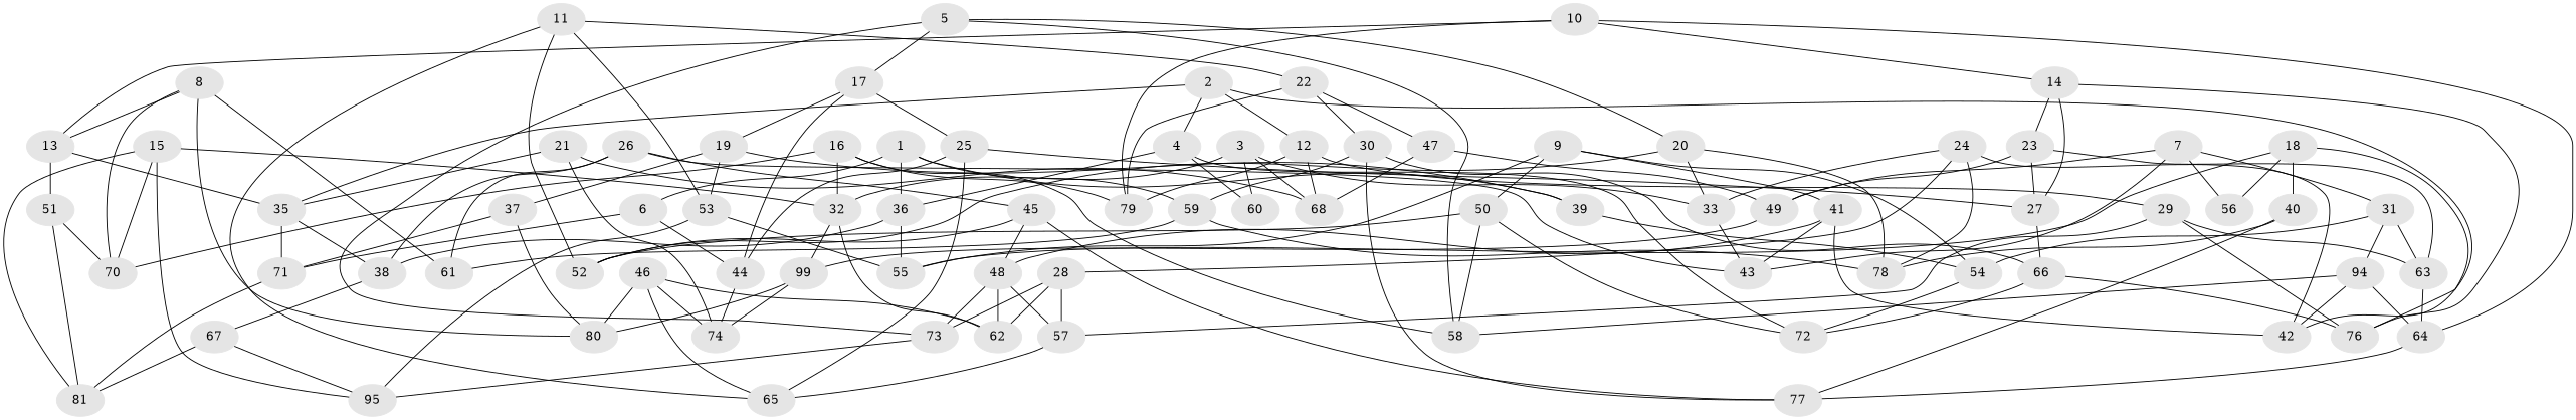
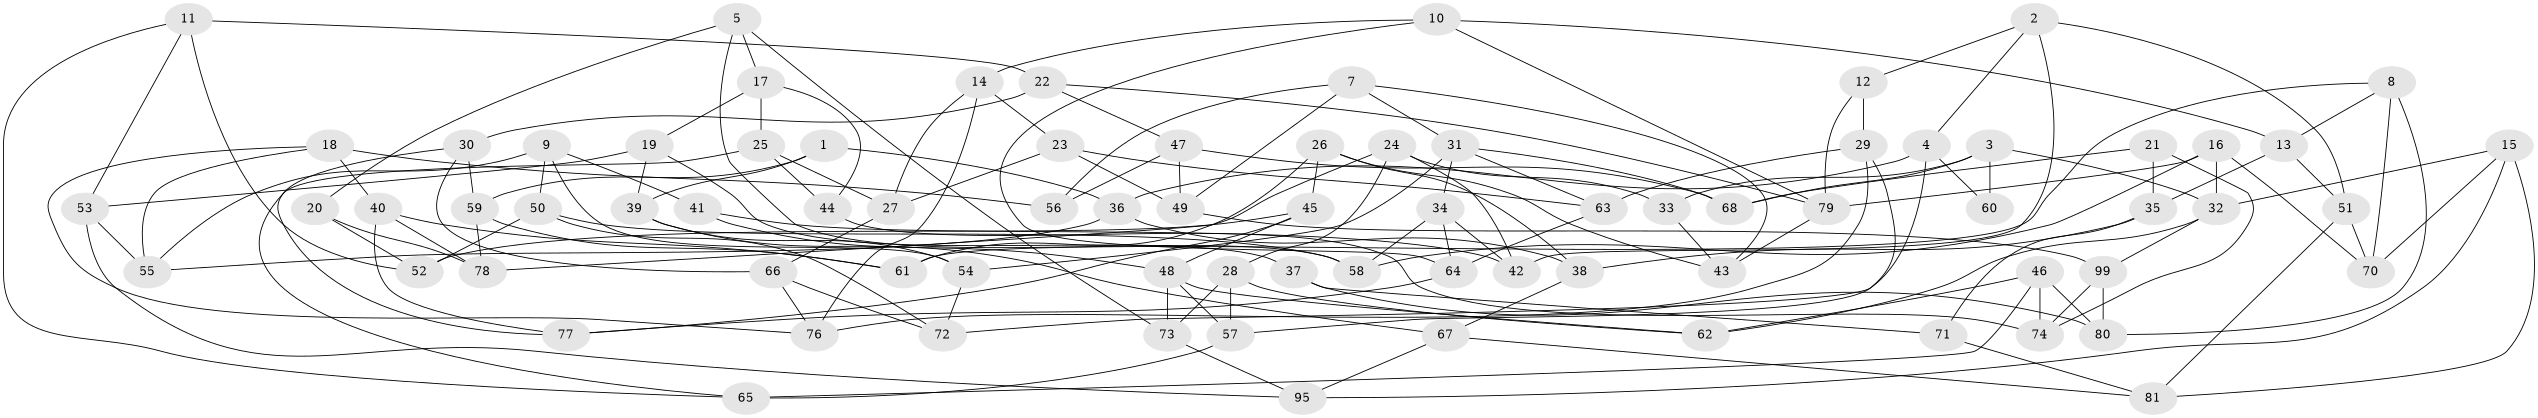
  graph {
    node [color=gray90 style=filled]
    1
-   6
    36
    39
    59
    44
    71
    55
    38
    54
    67
    61
    78
    2
    4
    12
    42
    51
    60
    72
    68
    79
    29
    70
    81
    3
    32
    33
    62
    n30 [label=99]
    43
    5
    17
    20
    58
    73
    19
    25
    52
    n40 [label=95]
    74
    7
    31
    49
    56
    63
-   34 [label=94]
+   34
    8
    13
    80
    35
    9
    41
    50
    48
    10
    14
    64
    23
    27
    76
    77
    11
    22
    53
    65
    30
    47
    57
    66
    15
    16
    37
    18
    40
    21
    24
    28
    26
    45
    46
-   1 -- 6
    1 -- 36
    1 -- 39
    1 -- 59
-   6 -- 44
-   6 -- 71
    36 -- 55
    36 -- 38
    39 -- 54
+   39 -- 67
    59 -- 61
    59 -- 78
    44 -- 74
    71 -- 81
    38 -- 67
    54 -- 72
    67 -- 81
    67 -- n40
    2 -- 4
    2 -- 12
    2 -- 42
-   2 -- 35
+   2 -- 51
    4 -- 36
    4 -- 60
    4 -- 72
-   12 -- 68
+   31 -- 68
    12 -- 79
    12 -- 29
    51 -- 70
    51 -- 81
    29 -- 63
    29 -- 76
    29 -- 57
    3 -- 60
    3 -- 68
    3 -- 32
    3 -- 33
    32 -- 62
    32 -- n30
    33 -- 43
    n30 -- 74
    n30 -- 80
    5 -- 17
    5 -- 20
    5 -- 58
    5 -- 73
    17 -- 44
    17 -- 19
    17 -- 25
    20 -- 78
-   20 -- 33
    20 -- 52
    73 -- n40
    19 -- 39
    19 -- 53
    19 -- 37
    25 -- 44
    25 -- 27
    25 -- 65
    7 -- 43
    7 -- 31
    7 -- 49
    7 -- 56
    31 -- 54
    31 -- 63
    31 -- 34
    49 -- n30
    63 -- 64
    34 -- 42
    34 -- 58
    34 -- 64
    8 -- 61
    8 -- 70
    8 -- 13
    8 -- 80
    13 -- 51
    13 -- 35
    35 -- 71
    35 -- 38
    9 -- 55
    9 -- 54
    9 -- 41
    9 -- 50
    41 -- 42
-   41 -- 43
+   79 -- 43
    41 -- 48
    50 -- 72
    50 -- 58
    50 -- 52
    48 -- 62
    48 -- 73
    48 -- 57
    10 -- 79
    10 -- 13
    10 -- 14
    10 -- 64
    14 -- 23
    14 -- 27
    14 -- 76
    64 -- 77
    23 -- 49
    23 -- 63
    23 -- 27
    27 -- 66
    11 -- 52
    11 -- 22
    11 -- 53
    11 -- 65
    22 -- 79
    22 -- 30
    22 -- 47
    53 -- 55
    53 -- n40
    30 -- 59
    30 -- 77
    30 -- 66
    47 -- 68
    47 -- 49
+   47 -- 56
    57 -- 65
    66 -- 72
    66 -- 76
    15 -- 70
    15 -- 81
    15 -- 32
    15 -- n40
    16 -- 79
    16 -- 70
    16 -- 32
    16 -- 58
    37 -- 71
    37 -- 80
    18 -- 55
    18 -- 56
    18 -- 76
    18 -- 40
+   40 -- 61
    40 -- 78
    40 -- 77
    21 -- 68
    21 -- 74
    21 -- 35
    24 -- 78
    24 -- 42
    24 -- 33
    24 -- 28
    28 -- 62
    28 -- 73
    28 -- 57
    26 -- 38
    26 -- 61
    26 -- 43
    26 -- 45
    45 -- 52
    45 -- 48
    45 -- 77
    46 -- 62
    46 -- 74
    46 -- 80
    46 -- 65
  }
